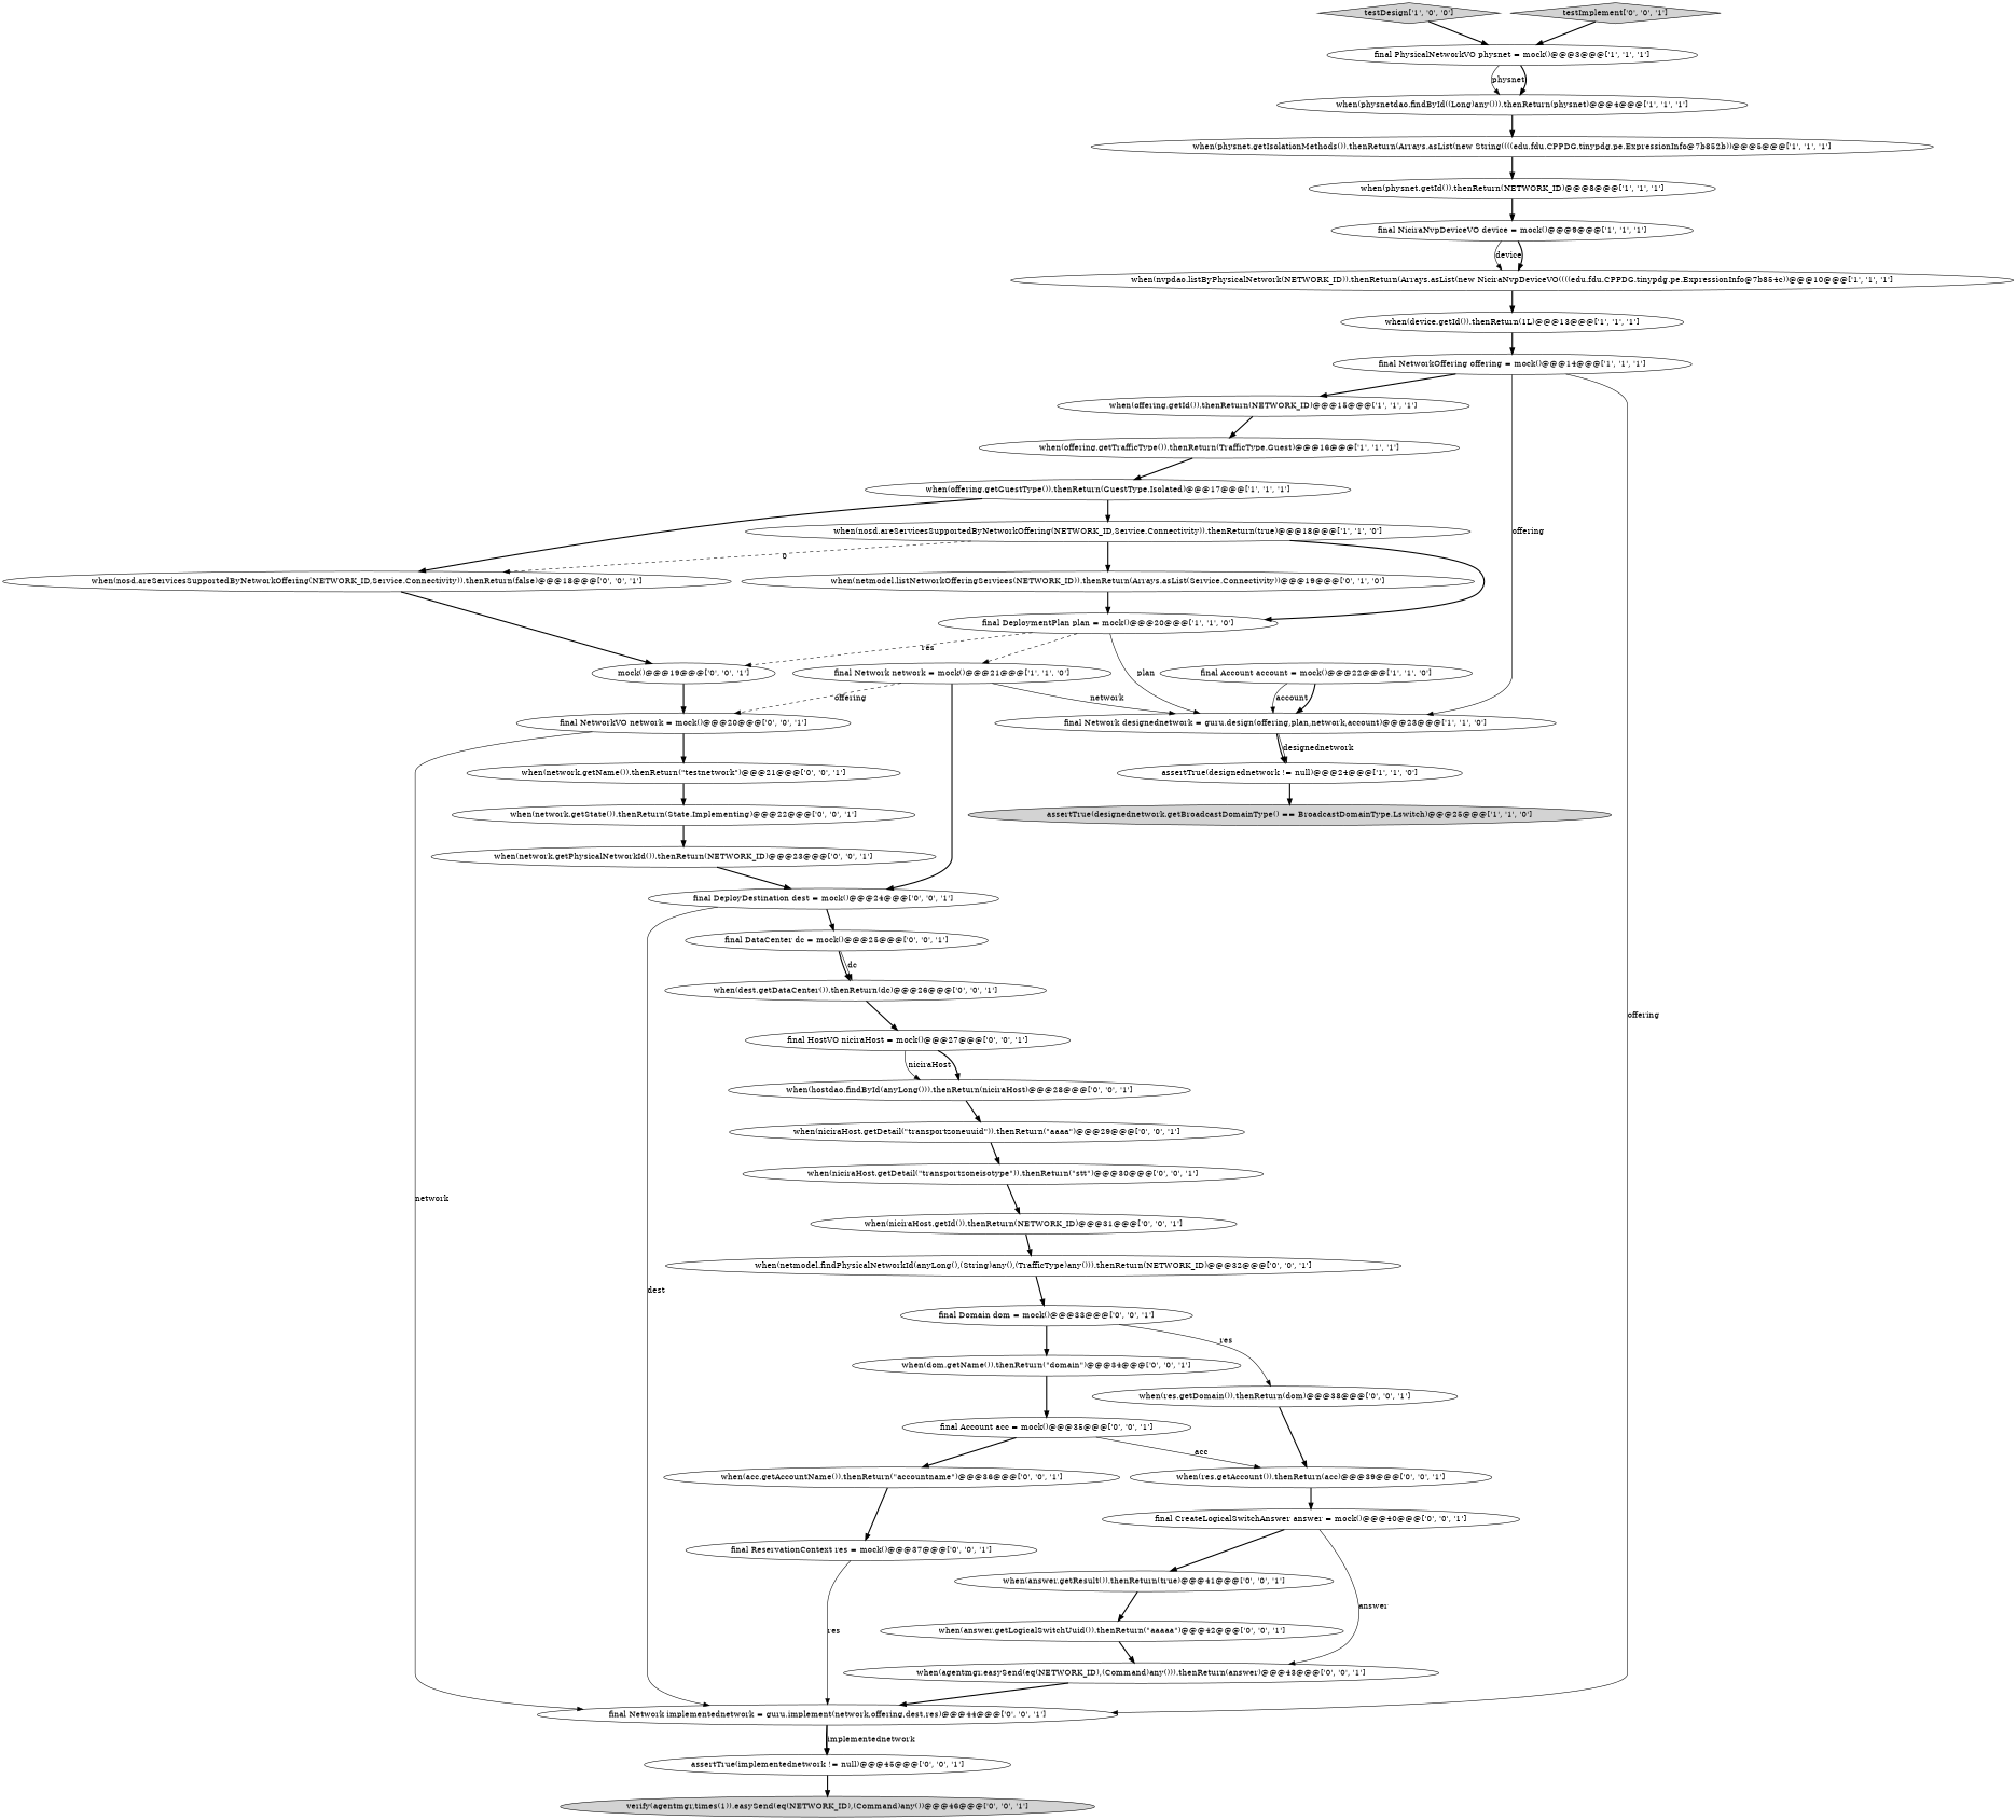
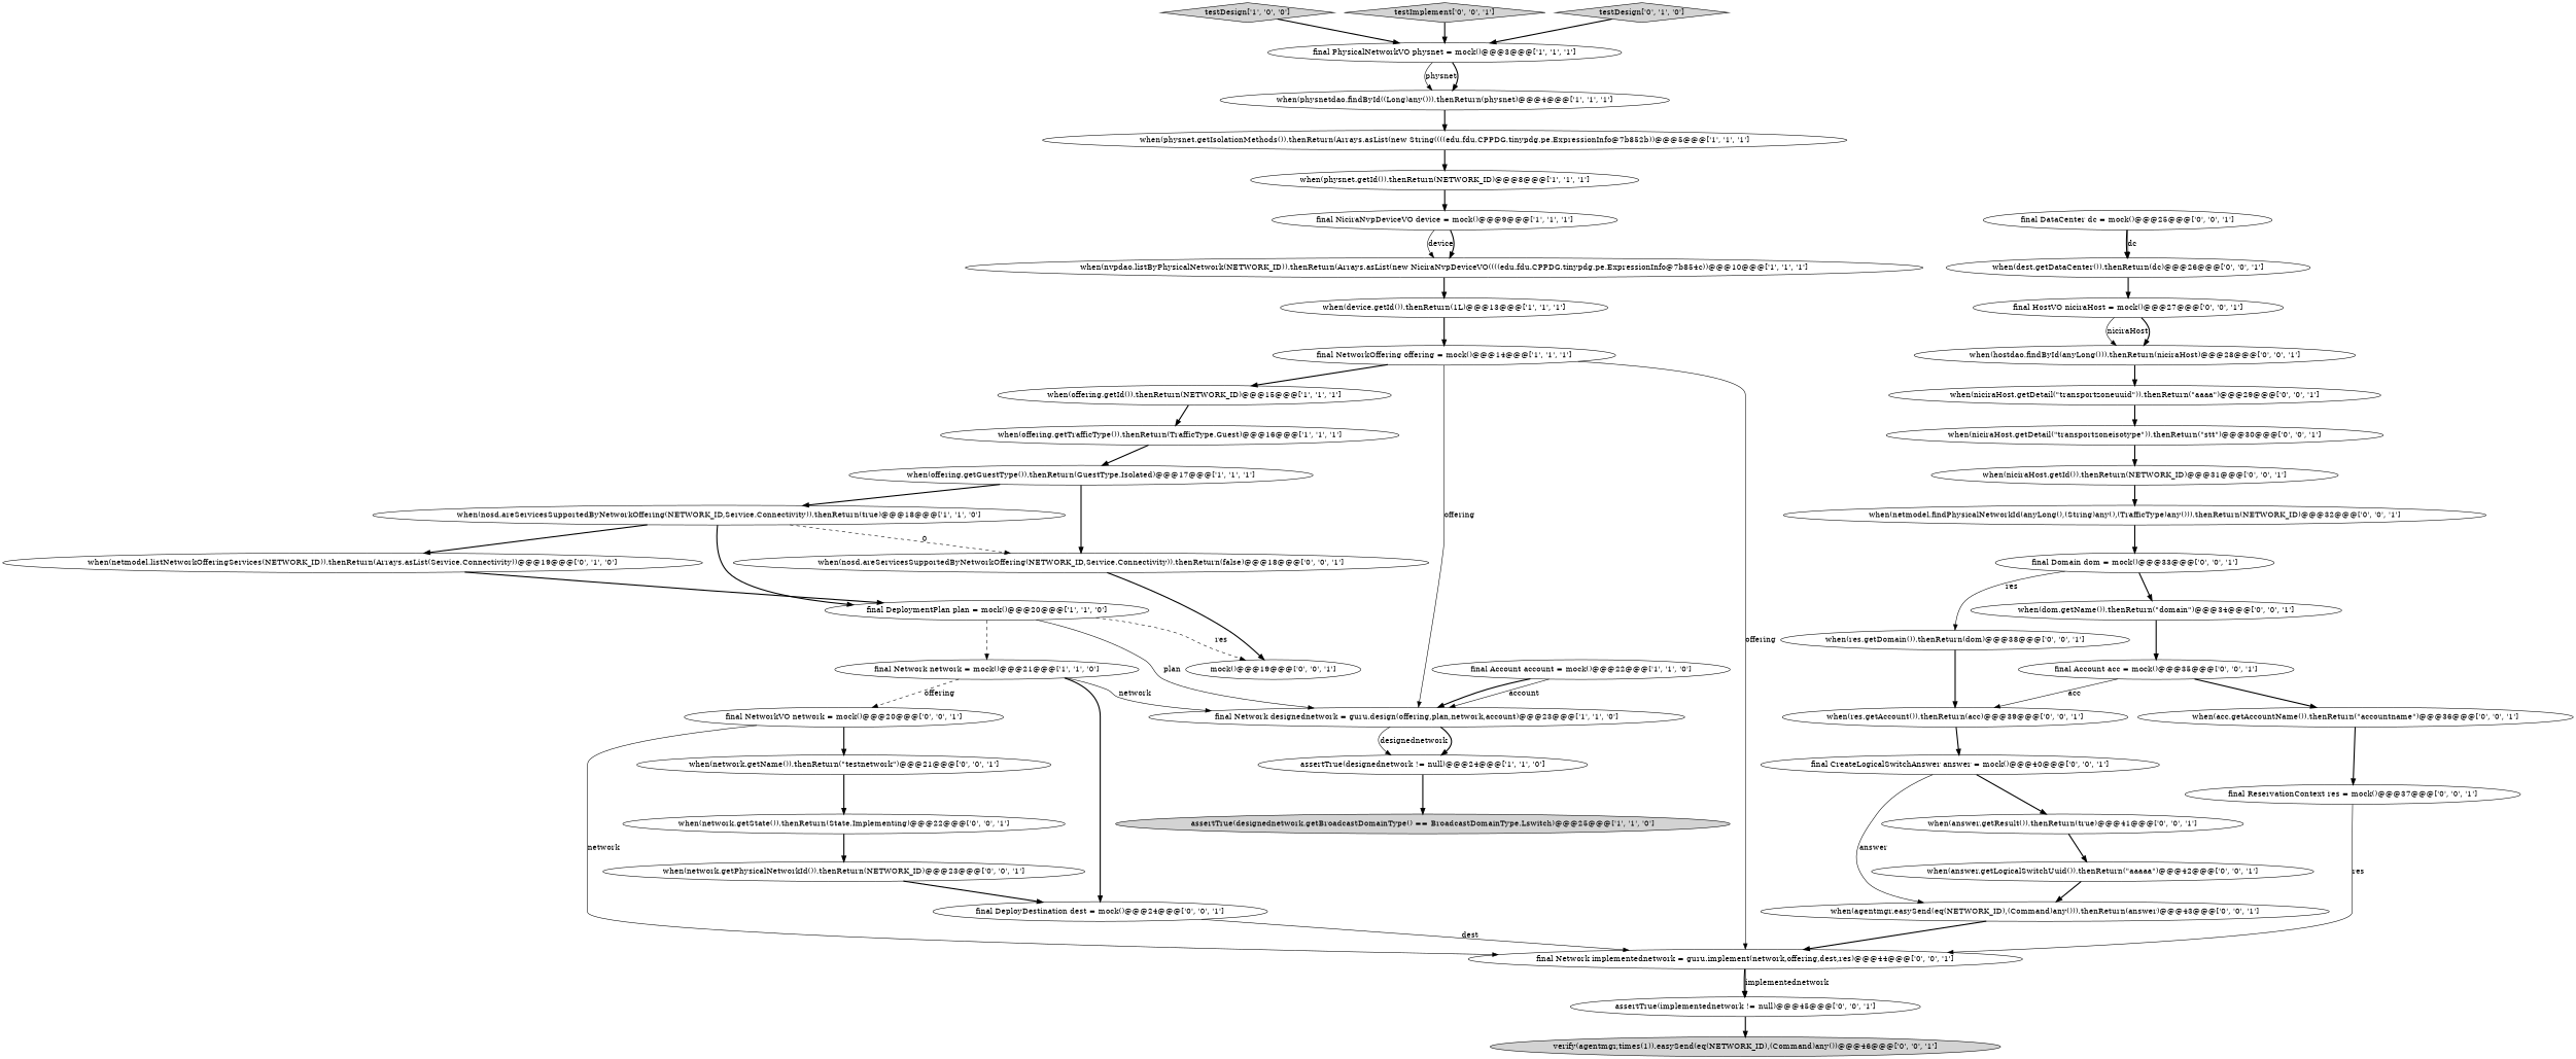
  digraph {
    node [fillcolor=white shape=ellipse style=filled]
    edge [style=bold]
    n1 [label="final Account acc = mock()@@@35@@@['0', '0', '1']"]
    n2 [label="when(res.getAccount()).thenReturn(acc)@@@39@@@['0', '0', '1']"]
    n3 [label="when(acc.getAccountName()).thenReturn(\"accountname\")@@@36@@@['0', '0', '1']"]
    n4 [label="final CreateLogicalSwitchAnswer answer = mock()@@@40@@@['0', '0', '1']"]
    n5 [label="final ReservationContext res = mock()@@@37@@@['0', '0', '1']"]
    n6 [label="when(dom.getName()).thenReturn(\"domain\")@@@34@@@['0', '0', '1']"]
    n7 [label="final Network implementednetwork = guru.implement(network,offering,dest,res)@@@44@@@['0', '0', '1']"]
    n8 [label="when(res.getDomain()).thenReturn(dom)@@@38@@@['0', '0', '1']"]
    n9 [label="assertTrue(implementednetwork != null)@@@45@@@['0', '0', '1']"]
    n10 [label="when(netmodel.findPhysicalNetworkId(anyLong(),(String)any(),(TrafficType)any())).thenReturn(NETWORK_ID)@@@32@@@['0', '0', '1']"]
    n11 [label="final Domain dom = mock()@@@33@@@['0', '0', '1']"]
    n12 [label="final PhysicalNetworkVO physnet = mock()@@@3@@@['1', '1', '1']"]
    n13 [label="when(physnetdao.findById((Long)any())).thenReturn(physnet)@@@4@@@['1', '1', '1']"]
    n14 [label="when(physnet.getIsolationMethods()).thenReturn(Arrays.asList(new String((((edu.fdu.CPPDG.tinypdg.pe.ExpressionInfo@7b852b))@@@5@@@['1', '1', '1']"]
    n15 [label="when(niciraHost.getDetail(\"transportzoneuuid\")).thenReturn(\"aaaa\")@@@29@@@['0', '0', '1']"]
    n16 [label="when(niciraHost.getDetail(\"transportzoneisotype\")).thenReturn(\"stt\")@@@30@@@['0', '0', '1']"]
    n17 [label="when(niciraHost.getId()).thenReturn(NETWORK_ID)@@@31@@@['0', '0', '1']"]
    n18 [label="when(hostdao.findById(anyLong())).thenReturn(niciraHost)@@@28@@@['0', '0', '1']"]
    n19 [label="mock()@@@19@@@['0', '0', '1']"]
    n20 [label="final NetworkVO network = mock()@@@20@@@['0', '0', '1']"]
    n21 [label="when(network.getName()).thenReturn(\"testnetwork\")@@@21@@@['0', '0', '1']"]
    n22 [label="final NetworkOffering offering = mock()@@@14@@@['1', '1', '1']"]
    n23 [label="final Network designednetwork = guru.design(offering,plan,network,account)@@@23@@@['1', '1', '0']"]
    n24 [label="when(offering.getId()).thenReturn(NETWORK_ID)@@@15@@@['1', '1', '1']"]
    n25 [label="assertTrue(designednetwork != null)@@@24@@@['1', '1', '0']"]
    n26 [label="when(offering.getTrafficType()).thenReturn(TrafficType.Guest)@@@16@@@['1', '1', '1']"]
    n27 [label="when(network.getPhysicalNetworkId()).thenReturn(NETWORK_ID)@@@23@@@['0', '0', '1']"]
    n28 [label="final DeployDestination dest = mock()@@@24@@@['0', '0', '1']"]
    n29 [label="final DataCenter dc = mock()@@@25@@@['0', '0', '1']"]
    n30 [label="when(nvpdao.listByPhysicalNetwork(NETWORK_ID)).thenReturn(Arrays.asList(new NiciraNvpDeviceVO((((edu.fdu.CPPDG.tinypdg.pe.ExpressionInfo@7b854c))@@@10@@@['1', '1', '1']"]
    n31 [label="when(device.getId()).thenReturn(1L)@@@13@@@['1', '1', '1']"]
    n32 [label="final DeploymentPlan plan = mock()@@@20@@@['1', '1', '0']"]
    n33 [label="final Network network = mock()@@@21@@@['1', '1', '0']"]
    n34 [fillcolor=lightgray label="verify(agentmgr,times(1)).easySend(eq(NETWORK_ID),(Command)any())@@@46@@@['0', '0', '1']"]
    n35 [label="when(network.getState()).thenReturn(State.Implementing)@@@22@@@['0', '0', '1']"]
    n36 [label="when(answer.getResult()).thenReturn(true)@@@41@@@['0', '0', '1']"]
    n37 [label="when(answer.getLogicalSwitchUuid()).thenReturn(\"aaaaa\")@@@42@@@['0', '0', '1']"]
    n38 [label="when(agentmgr.easySend(eq(NETWORK_ID),(Command)any())).thenReturn(answer)@@@43@@@['0', '0', '1']"]
    n39 [fillcolor=lightgray label="testDesign['1', '0', '0']" shape=diamond]
    n40 [fillcolor=lightgray label="assertTrue(designednetwork.getBroadcastDomainType() == BroadcastDomainType.Lswitch)@@@25@@@['1', '1', '0']"]
    n41 [label="when(dest.getDataCenter()).thenReturn(dc)@@@26@@@['0', '0', '1']"]
    n42 [label="final HostVO niciraHost = mock()@@@27@@@['0', '0', '1']"]
    n43 [label="when(physnet.getId()).thenReturn(NETWORK_ID)@@@8@@@['1', '1', '1']"]
    n44 [label="final Account account = mock()@@@22@@@['1', '1', '0']"]
    n45 [label="when(offering.getGuestType()).thenReturn(GuestType.Isolated)@@@17@@@['1', '1', '1']"]
    n46 [label="when(nosd.areServicesSupportedByNetworkOffering(NETWORK_ID,Service.Connectivity)).thenReturn(false)@@@18@@@['0', '0', '1']"]
    n47 [label="when(nosd.areServicesSupportedByNetworkOffering(NETWORK_ID,Service.Connectivity)).thenReturn(true)@@@18@@@['1', '1', '0']"]
    n48 [label="when(netmodel.listNetworkOfferingServices(NETWORK_ID)).thenReturn(Arrays.asList(Service.Connectivity))@@@19@@@['0', '1', '0']"]
    n49 [fillcolor=lightgray label="testImplement['0', '0', '1']" shape=diamond]
    n50 [label="final NiciraNvpDeviceVO device = mock()@@@9@@@['1', '1', '1']"]
+   n51 [fillcolor=lightgray label="testDesign['0', '1', '0']" shape=diamond]
    n1 -> n2 [label=acc style=solid]
    n1 -> n3
    n2 -> n4
    n3 -> n5
    n4 -> n36
    n4 -> n38 [label=answer style=solid]
    n5 -> n7 [label=res style=solid]
    n6 -> n1
    n7 -> n9
    n7 -> n9 [label=implementednetwork style=solid]
    n8 -> n2
    n9 -> n34
    n10 -> n11
    n11 -> n6
    n11 -> n8 [label=res style=solid]
    n12 -> n13 [label=physnet style=solid]
    n12 -> n13
    n13 -> n14
    n14 -> n43
    n15 -> n16
    n16 -> n17
    n17 -> n10
    n18 -> n15
-   n19 -> n20
    n20 -> n7 [label=network style=solid]
    n20 -> n21
    n21 -> n35
    n22 -> n7 [label=offering style=solid]
    n22 -> n23 [label=offering style=solid]
    n22 -> n24
    n23 -> n25
    n23 -> n25 [label=designednetwork style=solid]
    n24 -> n26
    n25 -> n40
    n26 -> n45
    n27 -> n28
    n28 -> n7 [label=dest style=solid]
-   n28 -> n29
    n29 -> n41
    n29 -> n41 [label=dc style=solid]
    n30 -> n31
    n31 -> n22
    n32 -> n19 [label=res style=dashed]
    n32 -> n23 [label=plan style=solid]
    n32 -> n33 [style=dashed]
    n33 -> n20 [label=offering style=dashed]
    n33 -> n23 [label=network style=solid]
    n33 -> n28
    n35 -> n27
    n36 -> n37
    n37 -> n38
    n38 -> n7
    n39 -> n12
    n41 -> n42
    n42 -> n18 [label=niciraHost style=solid]
    n42 -> n18
    n43 -> n50
    n44 -> n23 [label=account style=solid]
    n44 -> n23
    n45 -> n46
    n45 -> n47
    n46 -> n19
    n47 -> n32
    n47 -> n46 [label=0 style=dashed]
    n47 -> n48
    n48 -> n32
    n49 -> n12
    n50 -> n30 [label=device style=solid]
    n50 -> n30
+   n51 -> n12
  }
